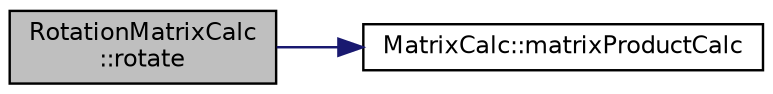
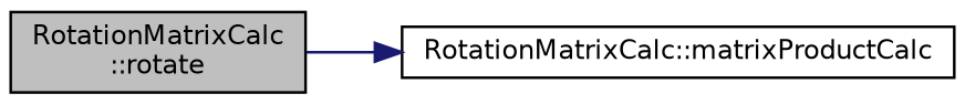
  digraph {
    rankdir=LR
    node [color=black fontname=Helvetica fontsize=10 shape=record style=filled]
    n1 [fillcolor=grey75 fontcolor=black height=0.2 label="RotationMatrixCalc\l::rotate" width=0.4]
-   n2 [fillcolor=white height=0.2 label="MatrixCalc::matrixProductCalc" width=0.4]
+   n2 [fillcolor=white height=0.2 label="RotationMatrixCalc::matrixProductCalc" width=0.4]
    n1 -> n2 [color=midnightblue fontname=Helvetica fontsize=10 labelfontname=Helvetica labelfontsize=10 style=solid]
  }
